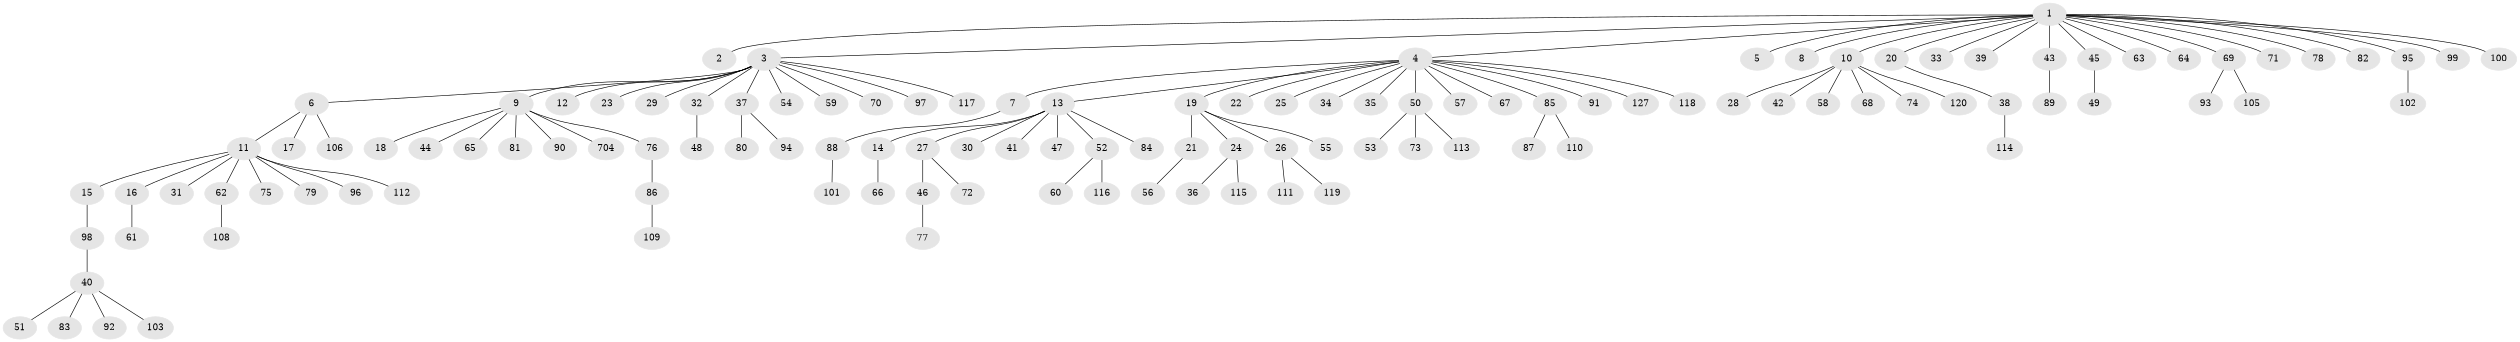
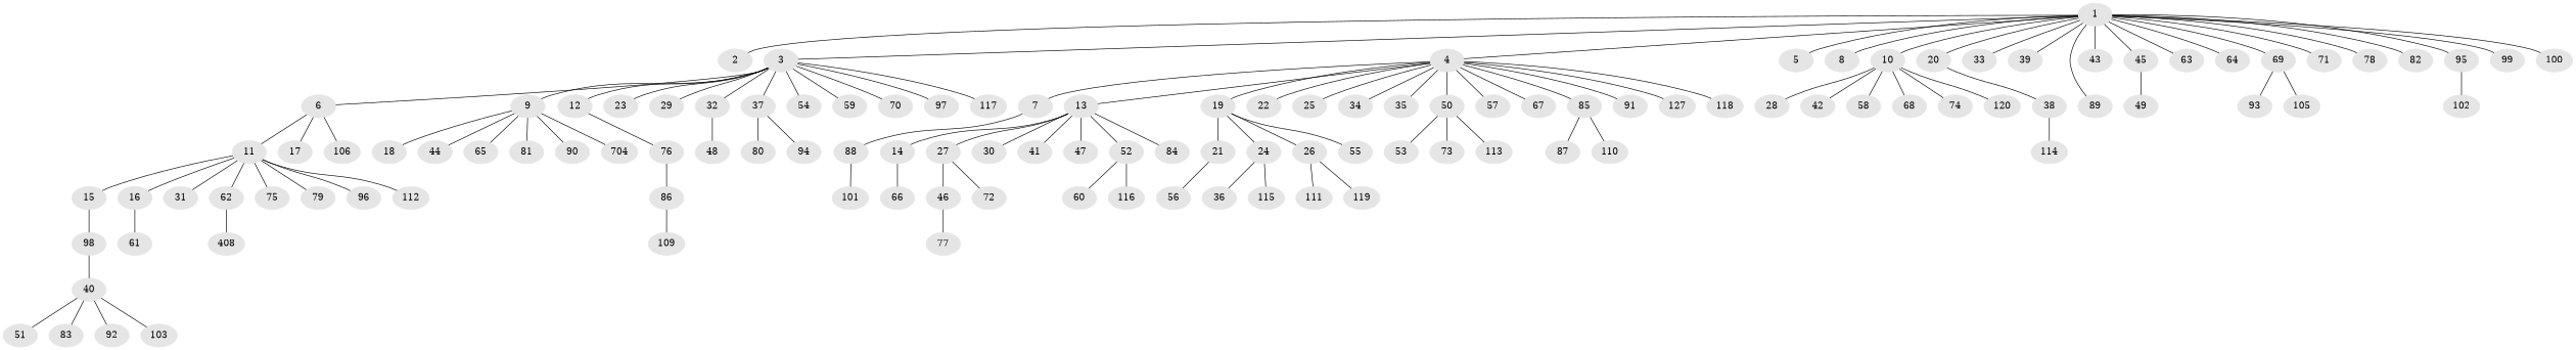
  graph {
    node [color=gray90 style=filled]
    1
    2
    3
    4
    5
    8
    10
    20
    33
    39
    43
    45
    63
    64
    69
    71
    78
    82
    89
    95
    99
    100
    6
    9
    12
    23
    29
    32
    37
    54
    59
    70
    97
    117
    7
    13
    19
    22
    25
    34
    35
    50
    57
    67
    85
    91
    n47 [label=127]
    118
    28
    42
    58
    68
    74
    120
    38
    49
    93
    105
    102
    11
    17
    106
    18
    44
    65
    76
    81
    90
    n69 [label=704]
    48
    80
    94
    88
    14
    27
    30
    41
    47
    52
    84
    21
    24
    26
    55
    53
    73
    113
    87
    110
    15
    16
    31
    62
    75
    79
    96
    112
    101
    86
    98
    61
-   108
+   108 [label=408]
    66
    46
    72
    60
    116
    40
    51
    83
    92
    103
    56
    36
    115
    111
    119
    114
    77
    109
    1 -- 2
    1 -- 3
    1 -- 4
    1 -- 5
    1 -- 8
    1 -- 10
    1 -- 20
    1 -- 33
    1 -- 39
    1 -- 43
    1 -- 45
    1 -- 63
    1 -- 64
    1 -- 69
    1 -- 71
    1 -- 78
    1 -- 82
-   43 -- 89
+   1 -- 89
    1 -- 95
    1 -- 99
    1 -- 100
    3 -- 6
    3 -- 9
    3 -- 12
    3 -- 23
    3 -- 29
    3 -- 32
    3 -- 37
    3 -- 54
    3 -- 59
    3 -- 70
    3 -- 97
    3 -- 117
    4 -- 7
    4 -- 13
    4 -- 19
    4 -- 22
    4 -- 25
    4 -- 34
    4 -- 35
    4 -- 50
    4 -- 57
    4 -- 67
    4 -- 85
    4 -- 91
    4 -- n47
    4 -- 118
    10 -- 28
    10 -- 42
    10 -- 58
    10 -- 68
    10 -- 74
    10 -- 120
    20 -- 38
    45 -- 49
    69 -- 93
    69 -- 105
    95 -- 102
    6 -- 11
    6 -- 17
    6 -- 106
    9 -- 18
    9 -- 44
    9 -- 65
-   9 -- 76
+   12 -- 76
    9 -- 81
    9 -- 90
    9 -- n69
    32 -- 48
    37 -- 80
    37 -- 94
    7 -- 88
    13 -- 14
    13 -- 27
    13 -- 30
    13 -- 41
    13 -- 47
    13 -- 52
    13 -- 84
    19 -- 21
    19 -- 24
    19 -- 26
    19 -- 55
    50 -- 53
    50 -- 73
    50 -- 113
    85 -- 87
    85 -- 110
    38 -- 114
    11 -- 15
    11 -- 16
    11 -- 31
    11 -- 62
    11 -- 75
    11 -- 79
    11 -- 96
    11 -- 112
    76 -- 86
    88 -- 101
    14 -- 66
    27 -- 46
    27 -- 72
    52 -- 60
    52 -- 116
    21 -- 56
    24 -- 36
    24 -- 115
    26 -- 111
    26 -- 119
    15 -- 98
    16 -- 61
    62 -- 108
    86 -- 109
    98 -- 40
    46 -- 77
    40 -- 51
    40 -- 83
    40 -- 92
    40 -- 103
  }
